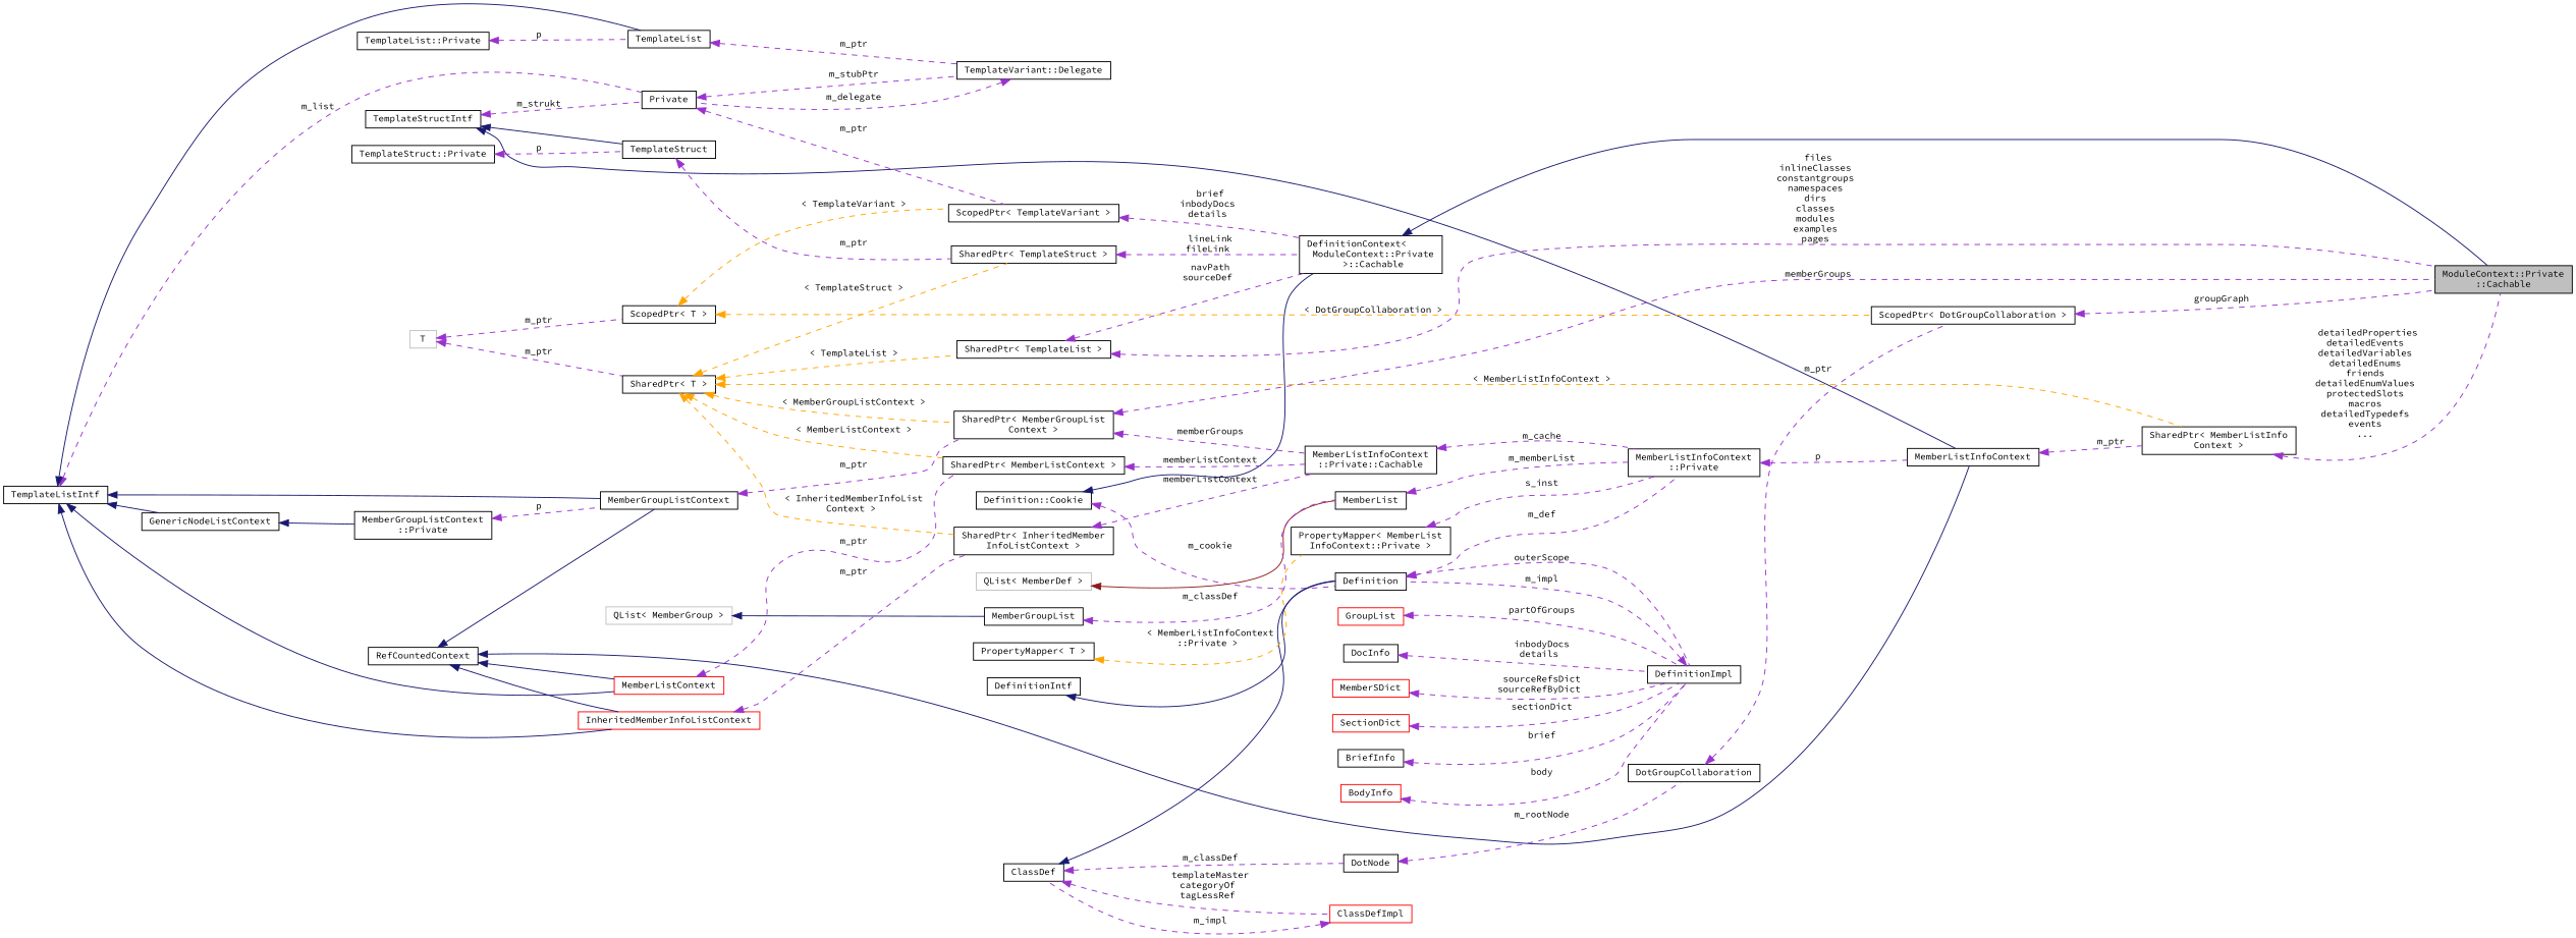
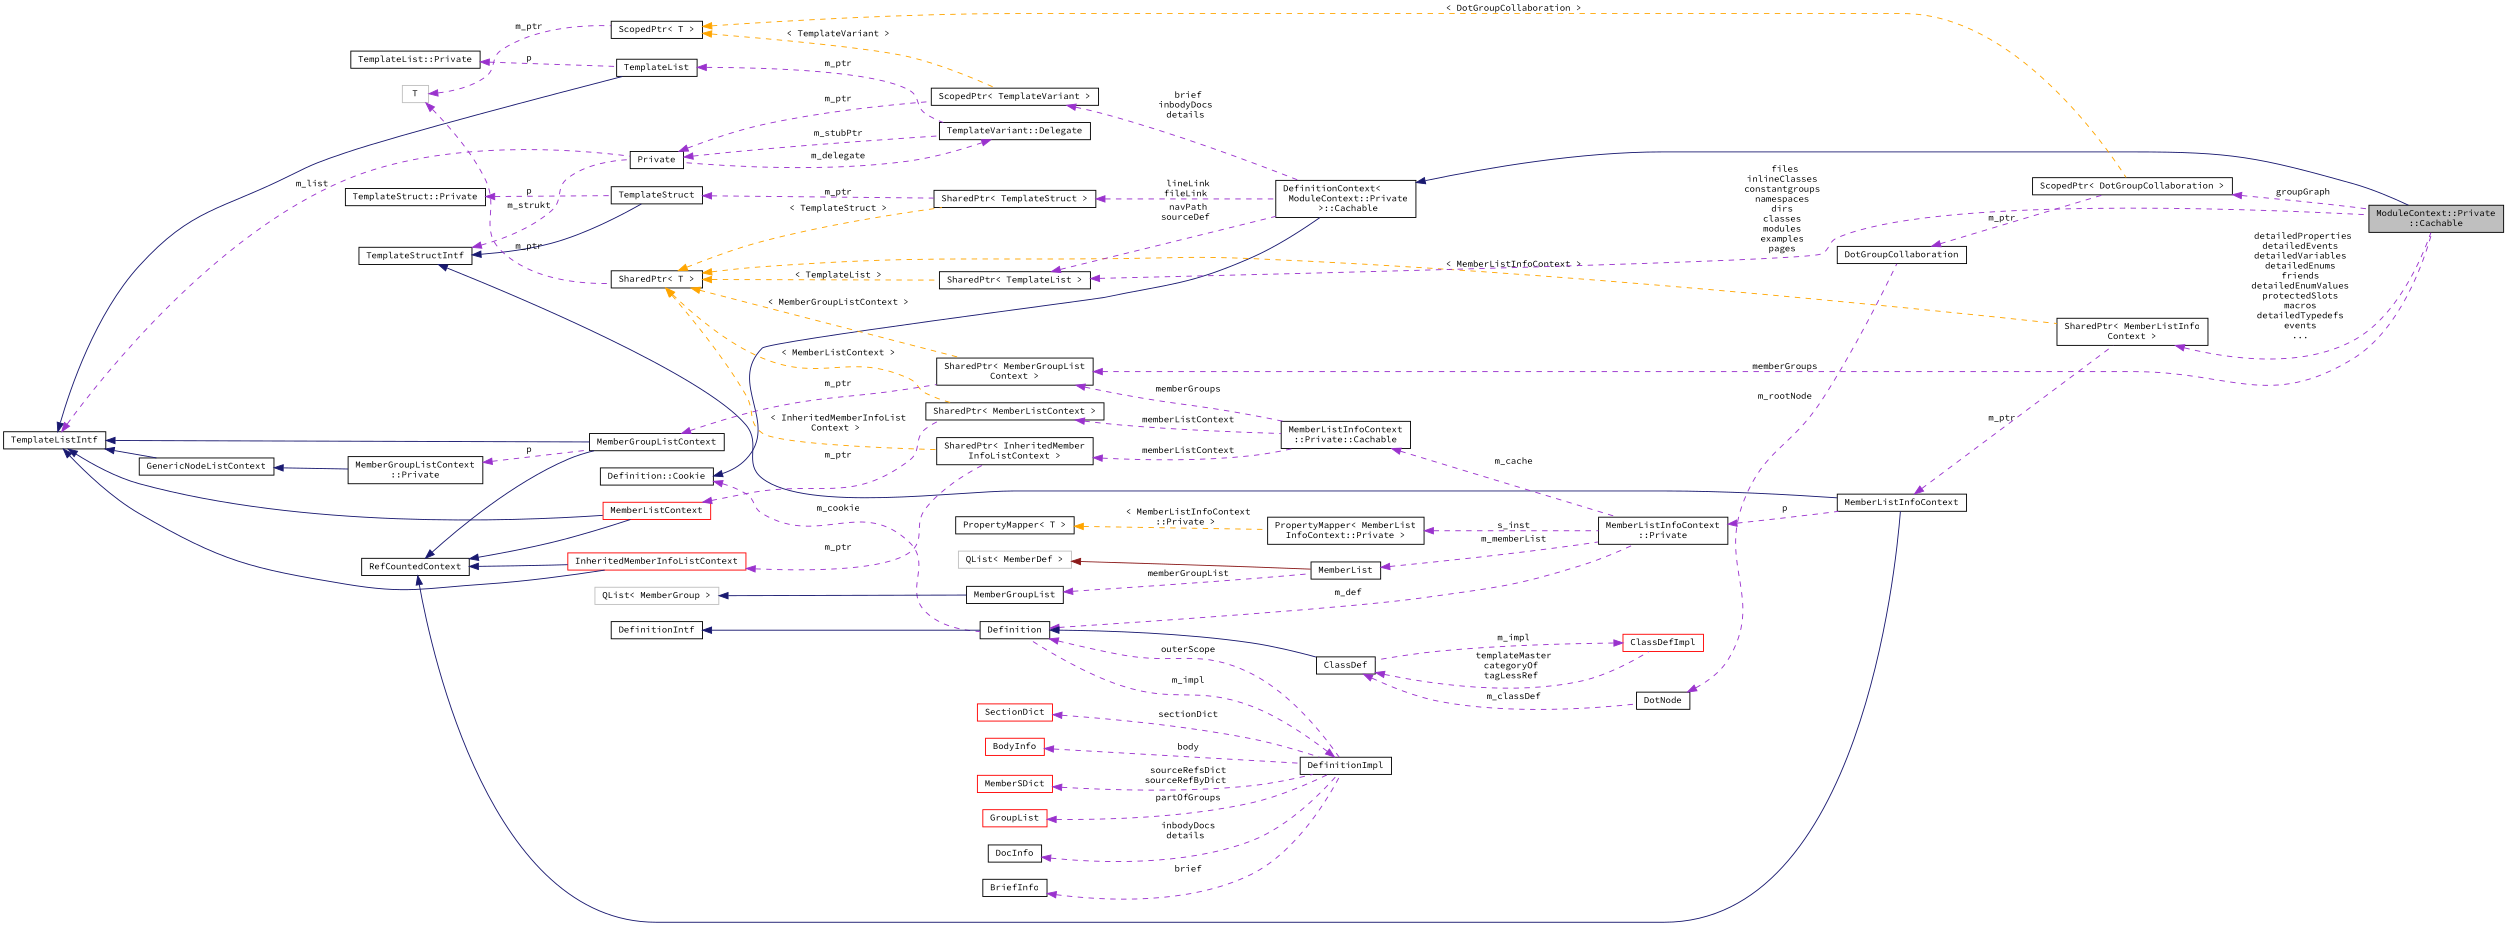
  digraph {
    fontname="Source Code Pro"
    rankdir=LR
    node [color=black fillcolor=white fontname="Source Code Pro" fontsize=10 shape=record style=filled]
    edge [color=darkorchid3 dir=back fontname="Source Code Pro" fontsize=10 labelfontname=Helvetica labelfontsize=10 style=dashed]
    n1 [fillcolor=grey75 fontcolor=black height=0.2 label="ModuleContext::Private\l::Cachable" width=0.4]
    n2 [height=0.2 label="DefinitionContext\<\l ModuleContext::Private\l \>::Cachable" width=0.4]
    n3 [height=0.2 label="Definition::Cookie" width=0.4]
    n4 [height=0.2 label=Definition width=0.4]
    n5 [height=0.2 label="MemberListInfoContext\l::Private" width=0.4]
    n6 [height=0.2 label=DefinitionImpl width=0.4]
    n7 [height=0.2 label=ClassDef width=0.4]
    n8 [height=0.2 label="SharedPtr\< TemplateStruct \>" width=0.4]
    n9 [height=0.2 label=TemplateStruct width=0.4]
    n10 [height=0.2 label=TemplateStructIntf width=0.4]
    n11 [height=0.2 label=Private width=0.4]
    n12 [height=0.2 label=MemberListInfoContext width=0.4]
    n13 [height=0.2 label="ScopedPtr\< TemplateVariant \>" width=0.4]
    n14 [height=0.2 label="TemplateVariant::Delegate" width=0.4]
    n15 [height=0.2 label="SharedPtr\< MemberListInfo\lContext \>" width=0.4]
    n16 [height=0.2 label="TemplateStruct::Private" width=0.4]
    n17 [height=0.2 label="SharedPtr\< T \>" width=0.4]
    n18 [height=0.2 label="SharedPtr\< TemplateList \>" width=0.4]
    n19 [height=0.2 label="SharedPtr\< MemberGroupList\lContext \>" width=0.4]
    n20 [height=0.2 label="SharedPtr\< InheritedMember\lInfoListContext \>" width=0.4]
    n21 [height=0.2 label="SharedPtr\< MemberListContext \>" width=0.4]
    n22 [height=0.2 label="MemberListInfoContext\l::Private::Cachable" width=0.4]
    n23 [color=grey75 height=0.2 label=T width=0.4]
    n24 [height=0.2 label="ScopedPtr\< T \>" width=0.4]
    n25 [height=0.2 label="ScopedPtr\< DotGroupCollaboration \>" width=0.4]
    n26 [height=0.2 label=TemplateList width=0.4]
    n27 [height=0.2 label=TemplateListIntf width=0.4]
    n28 [height=0.2 label=MemberGroupListContext width=0.4]
    n29 [height=0.2 label=GenericNodeListContext width=0.4]
    n30 [color=red height=0.2 label=InheritedMemberInfoListContext width=0.4]
    n31 [color=red height=0.2 label=MemberListContext width=0.4]
    n32 [height=0.2 label="MemberGroupListContext\l::Private" width=0.4]
    n33 [height=0.2 label="TemplateList::Private" width=0.4]
    n34 [height=0.2 label=RefCountedContext width=0.4]
    n35 [height=0.2 label=MemberList width=0.4]
    n36 [color=grey75 height=0.2 label="QList\< MemberDef \>" width=0.4]
    n37 [height=0.2 label=MemberGroupList width=0.4]
    n38 [color=grey75 height=0.2 label="QList\< MemberGroup \>" width=0.4]
    n39 [height=0.2 label=DotNode width=0.4]
    n40 [color=red height=0.2 label=ClassDefImpl width=0.4]
    n41 [height=0.2 label=DefinitionIntf width=0.4]
    n42 [color=red height=0.2 label=SectionDict width=0.4]
    n43 [color=red height=0.2 label=BodyInfo width=0.4]
    n44 [color=red height=0.2 label=MemberSDict width=0.4]
    n45 [color=red height=0.2 label=GroupList width=0.4]
    n46 [height=0.2 label=DocInfo width=0.4]
    n47 [height=0.2 label=BriefInfo width=0.4]
    n48 [height=0.2 label="PropertyMapper\< MemberList\lInfoContext::Private \>" width=0.4]
    n49 [height=0.2 label="PropertyMapper\< T \>" width=0.4]
    n50 [height=0.2 label=DotGroupCollaboration width=0.4]
    n2 -> n1 [color=midnightblue style=solid]
    n3 -> n2 [color=midnightblue style=solid]
    n3 -> n4 [label=" m_cookie"]
    n4 -> n5 [label=" m_def"]
    n4 -> n6 [label=" outerScope"]
-   n7 -> n4 [color=midnightblue style=solid]
+   n4 -> n7 [color=midnightblue style=solid]
    n5 -> n12 [label=" p"]
    n6 -> n4 [label=" m_impl"]
    n7 -> n39 [label=" m_classDef"]
    n7 -> n40 [label=" templateMaster\ncategoryOf\ntagLessRef"]
    n8 -> n2 [label=" lineLink\nfileLink"]
    n9 -> n8 [label=" m_ptr"]
    n10 -> n9 [color=midnightblue style=solid]
    n10 -> n11 [label=" m_strukt"]
    n10 -> n12 [color=midnightblue style=solid]
    n11 -> n13 [label=" m_ptr"]
    n11 -> n14 [label=" m_stubPtr"]
    n12 -> n15 [label=" m_ptr"]
    n13 -> n2 [label=" brief\ninbodyDocs\ndetails"]
    n14 -> n11 [label=" m_delegate"]
    n15 -> n1 [label=" detailedProperties\ndetailedEvents\ndetailedVariables\ndetailedEnums\nfriends\ndetailedEnumValues\nprotectedSlots\nmacros\ndetailedTypedefs\nevents\n..."]
    n16 -> n9 [label=" p"]
    n17 -> n8 [color=orange label=" \< TemplateStruct \>"]
    n17 -> n15 [color=orange label=" \< MemberListInfoContext \>"]
    n17 -> n18 [color=orange label=" \< TemplateList \>"]
    n17 -> n19 [color=orange label=" \< MemberGroupListContext \>"]
    n17 -> n20 [color=orange label=" \< InheritedMemberInfoList\lContext \>"]
    n17 -> n21 [color=orange label=" \< MemberListContext \>"]
    n18 -> n1 [label=" files\ninlineClasses\nconstantgroups\nnamespaces\ndirs\nclasses\nmodules\nexamples\npages"]
    n18 -> n2 [label=" navPath\nsourceDef"]
    n19 -> n1 [label=" memberGroups"]
    n19 -> n22 [label=" memberGroups"]
    n20 -> n22 [label=" memberListContext"]
    n21 -> n22 [label=" memberListContext"]
    n22 -> n5 [label=" m_cache"]
    n23 -> n17 [label=" m_ptr"]
    n23 -> n24 [label=" m_ptr"]
    n24 -> n13 [color=orange label=" \< TemplateVariant \>"]
    n24 -> n25 [color=orange label=" \< DotGroupCollaboration \>"]
    n25 -> n1 [label=" groupGraph"]
    n26 -> n14 [label=" m_ptr"]
    n27 -> n11 [label=" m_list"]
    n27 -> n26 [color=midnightblue style=solid]
    n27 -> n28 [color=midnightblue style=solid]
    n27 -> n29 [color=midnightblue style=solid]
    n27 -> n30 [color=midnightblue style=solid]
    n27 -> n31 [color=midnightblue style=solid]
    n28 -> n19 [label=" m_ptr"]
    n29 -> n32 [color=midnightblue style=solid]
    n30 -> n20 [label=" m_ptr"]
    n31 -> n21 [label=" m_ptr"]
    n32 -> n28 [label=" p"]
    n33 -> n26 [label=" p"]
    n34 -> n12 [color=midnightblue style=solid]
    n34 -> n28 [color=midnightblue style=solid]
    n34 -> n30 [color=midnightblue style=solid]
    n34 -> n31 [color=midnightblue style=solid]
    n35 -> n5 [label=" m_memberList"]
    n36 -> n35 [color=firebrick4 style=solid]
-   n37 -> n35 [label=" m_classDef"]
+   n37 -> n35 [label=" memberGroupList"]
    n38 -> n37 [color=midnightblue style=solid]
    n39 -> n50 [label=" m_rootNode"]
    n40 -> n7 [label=" m_impl"]
    n41 -> n4 [color=midnightblue style=solid]
    n42 -> n6 [label=" sectionDict"]
    n43 -> n6 [label=" body"]
    n44 -> n6 [label=" sourceRefsDict\nsourceRefByDict"]
    n45 -> n6 [label=" partOfGroups"]
    n46 -> n6 [label=" inbodyDocs\ndetails"]
    n47 -> n6 [label=" brief"]
    n48 -> n5 [label=" s_inst"]
    n49 -> n48 [color=orange label=" \< MemberListInfoContext\l::Private \>"]
    n50 -> n25 [label=" m_ptr"]
  }
